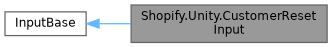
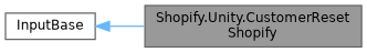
  digraph {
    rankdir=LR
    node [color=gray40 fontname=Helvetica fontsize=10 shape=box style=filled]
-   n1 [fillcolor=grey60 fontcolor=black height=0.2 label="Shopify.Unity.CustomerReset\lInput" width=0.4]
+   n1 [fillcolor=grey60 fontcolor=black height=0.2 label="Shopify.Unity.CustomerReset\lShopify" width=0.4]
    n2 [fillcolor=white height=0.2 label=InputBase width=0.4]
    n2 -> n1 [color=steelblue1 dir=back fontname=Helvetica fontsize=10 labelfontname=Helvetica labelfontsize=10 style=solid]
  }
